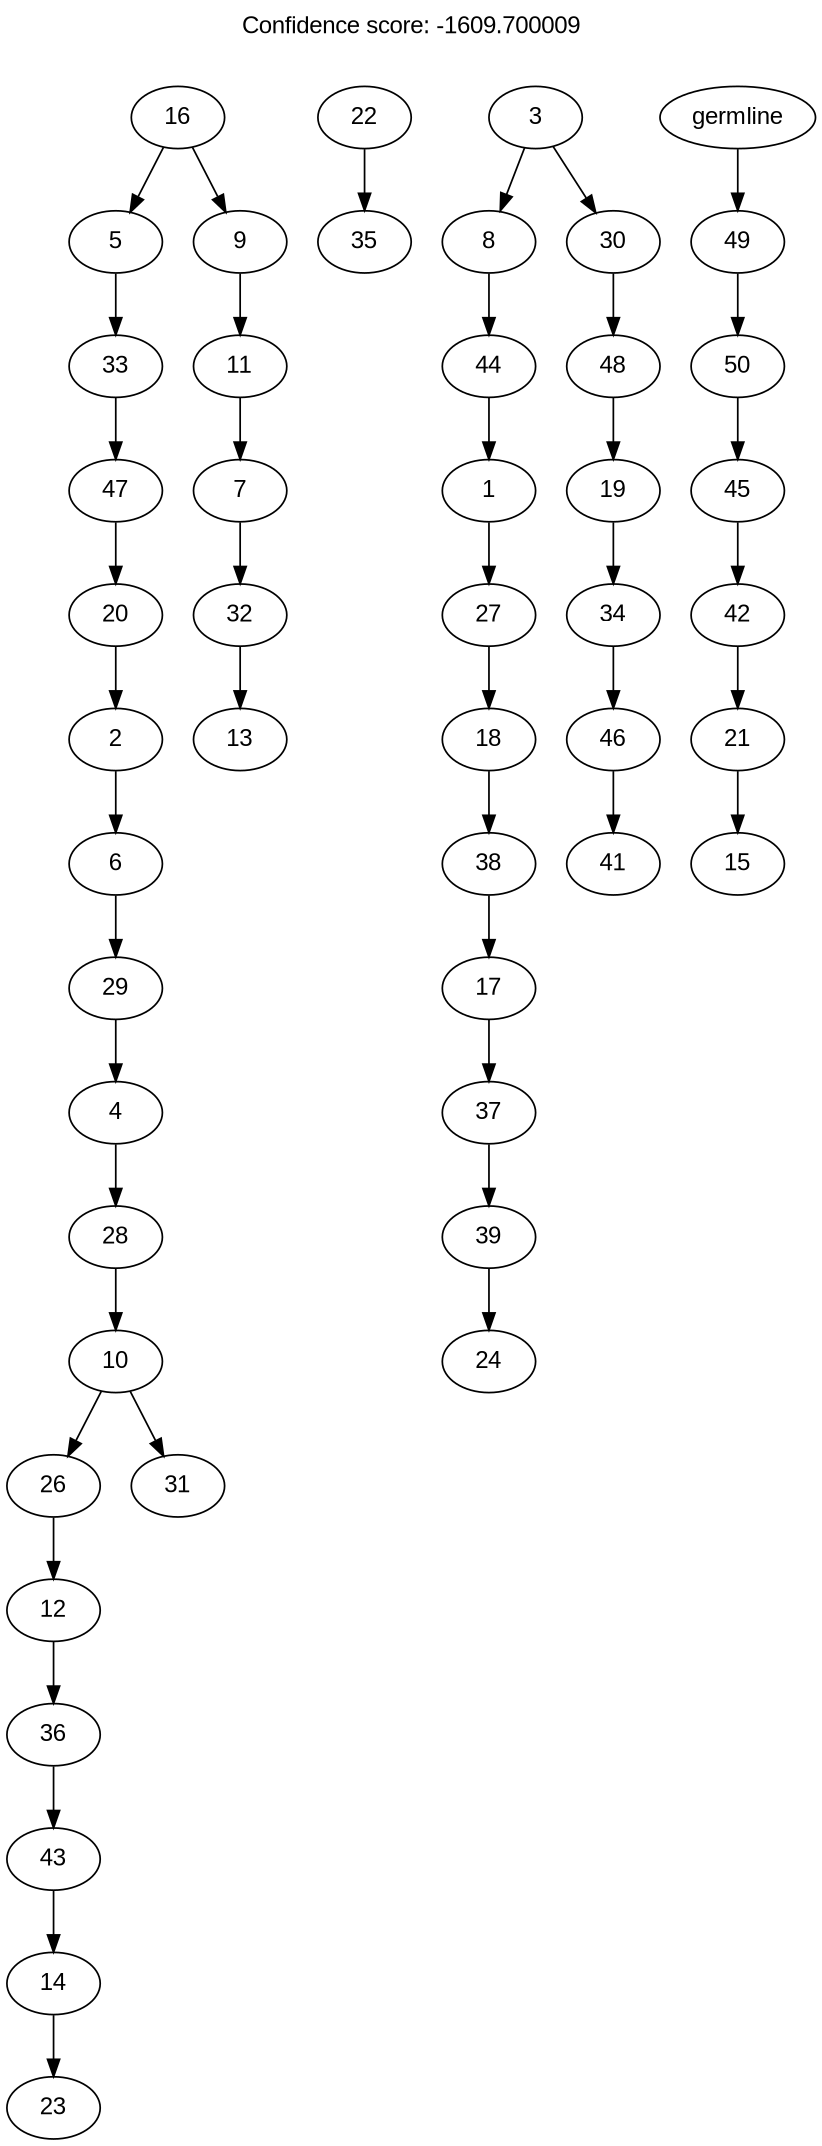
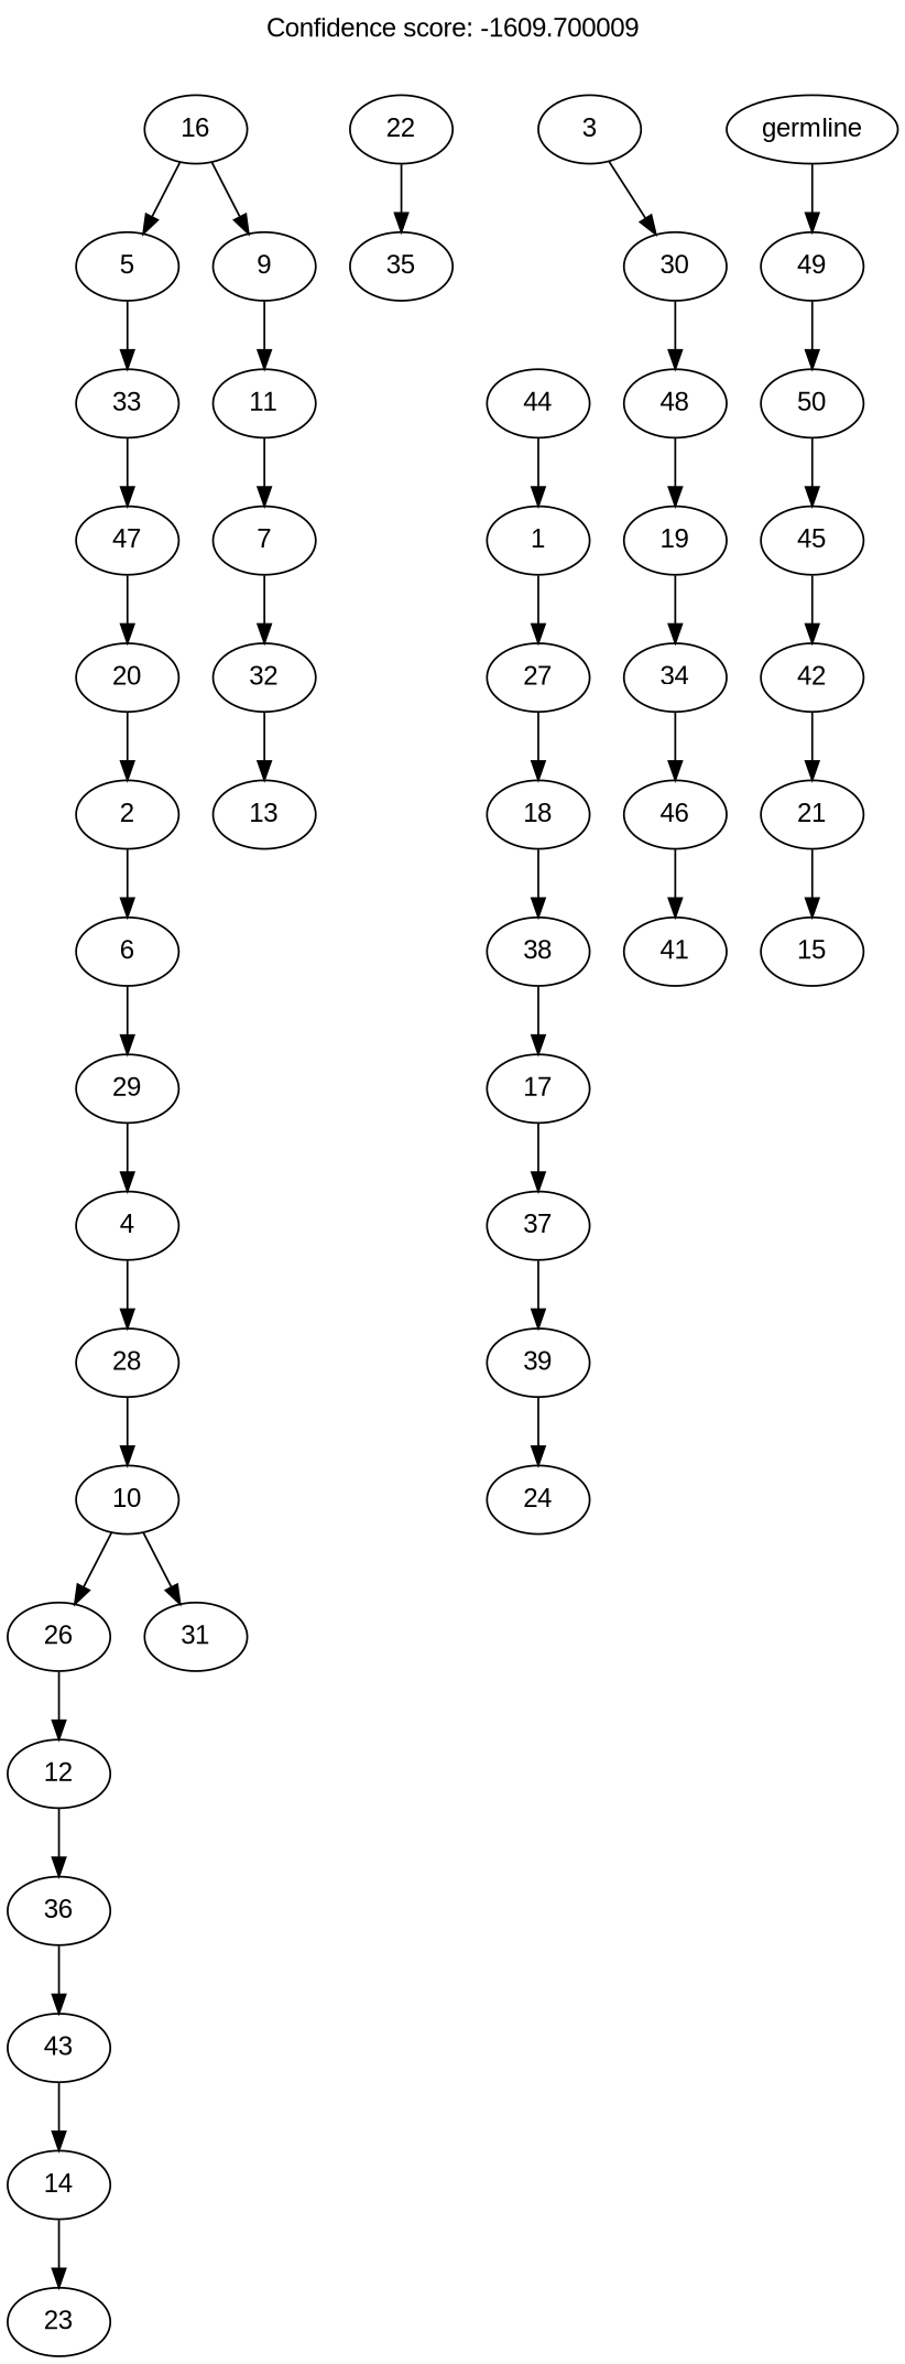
  digraph {
    fontname="Liberation Sans"
    label="Confidence score: -1609.700009"
    labelloc=t
    node [fontname="Liberation Sans"]
    edge [fontname="Liberation Sans"]
    n1 [label=14]
    n2 [label=23]
    n3 [label=43]
    n4 [label=36]
    n5 [label=12]
    n6 [label=26]
    n7 [label=10]
    n8 [label=31]
    n9 [label=28]
    n10 [label=4]
    n11 [label=29]
    n12 [label=6]
    n13 [label=2]
    n14 [label=20]
    n15 [label=47]
    n16 [label=33]
    n17 [label=5]
    n18 [label=32]
    n19 [label=13]
    n20 [label=7]
    n21 [label=11]
    n22 [label=9]
    n23 [label=16]
    n24 [label=22]
    n25 [label=35]
    n26 [label=24]
    n27 [label=39]
    n28 [label=37]
    n29 [label=17]
    n30 [label=38]
    n31 [label=18]
    n32 [label=27]
    n33 [label=1]
    n34 [label=44]
-   n35 [label=8]
    n36 [label=46]
    n37 [label=41]
    n38 [label=34]
    n39 [label=19]
    n40 [label=48]
    n41 [label=30]
    n42 [label=3]
    n43 [label=15]
    n44 [label=21]
    n45 [label=42]
    n46 [label=45]
    n47 [label=50]
    n48 [label=49]
    n49 [label=germline]
    n1 -> n2
    n3 -> n1
    n4 -> n3
    n5 -> n4
    n6 -> n5
    n7 -> n6
    n7 -> n8
    n9 -> n7
    n10 -> n9
    n11 -> n10
    n12 -> n11
    n13 -> n12
    n14 -> n13
    n15 -> n14
    n16 -> n15
    n17 -> n16
    n18 -> n19
    n20 -> n18
    n21 -> n20
    n22 -> n21
    n23 -> n17
    n23 -> n22
    n24 -> n25
    n27 -> n26
    n28 -> n27
    n29 -> n28
    n30 -> n29
    n31 -> n30
    n32 -> n31
    n33 -> n32
    n34 -> n33
-   n35 -> n34
    n36 -> n37
    n38 -> n36
    n39 -> n38
    n40 -> n39
    n41 -> n40
-   n42 -> n35
    n42 -> n41
    n44 -> n43
    n45 -> n44
    n46 -> n45
    n47 -> n46
    n48 -> n47
    n49 -> n48
  }
